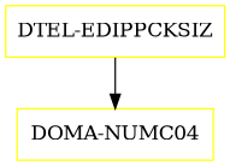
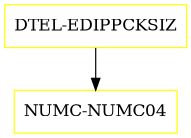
  digraph {
    node [color=yellow shape=box]
    "DTEL-EDIPPCKSIZ"
-   "DOMA-NUMC04"
+   "DOMA-NUMC04" [label="NUMC-NUMC04"]
    "DTEL-EDIPPCKSIZ" -> "DOMA-NUMC04"
  }
